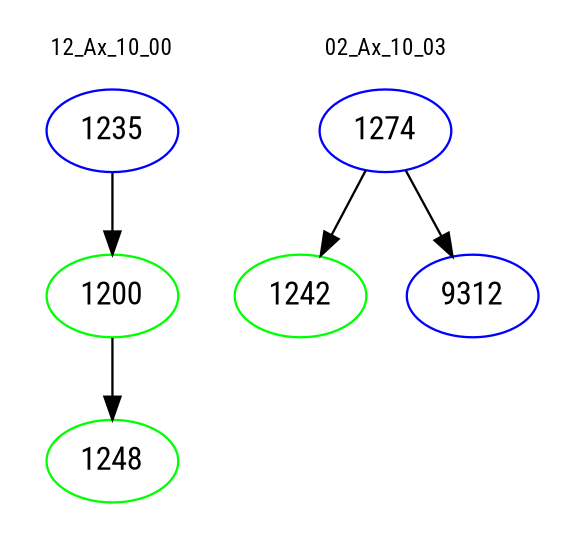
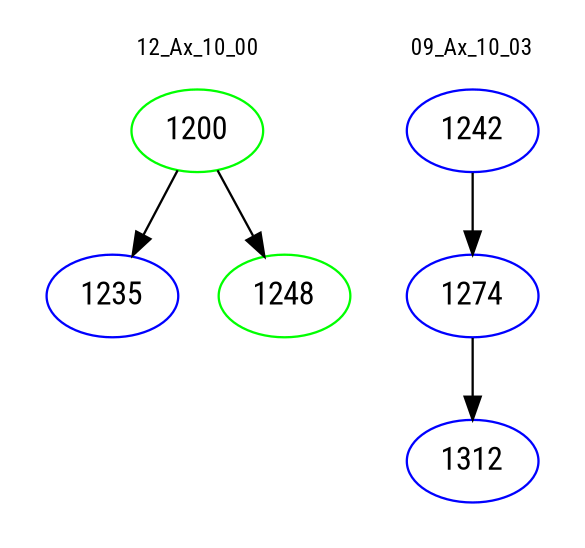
  digraph {
    fontname="Roboto Condensed"
    node [color=green fontname="Roboto Condensed"]
    edge [color=black fontname="Roboto Condensed"]
    n1 [label=1200]
    n2 [color=blue label=1235]
    n3 [label=1248]
    n4 [color=blue label=1274]
-   n5 [label=1242]
-   n6 [color=blue label=9312]
+   n5 [color=blue label=1242]
+   n6 [color=blue label=1312]
    subgraph cluster_1 {
      color=white
      fontsize=10
      label="12_Ax_10_00"
      n1
      n2
      n3
    }
    subgraph cluster_2 {
      color=white
      fontsize=10
-     label="02_Ax_10_03"
+     label="09_Ax_10_03"
      n4
      n5
      n6
    }
-   n2 -> n1
+   n1 -> n2
    n1 -> n3
-   n4 -> n5
+   n5 -> n4
    n4 -> n6
  }
